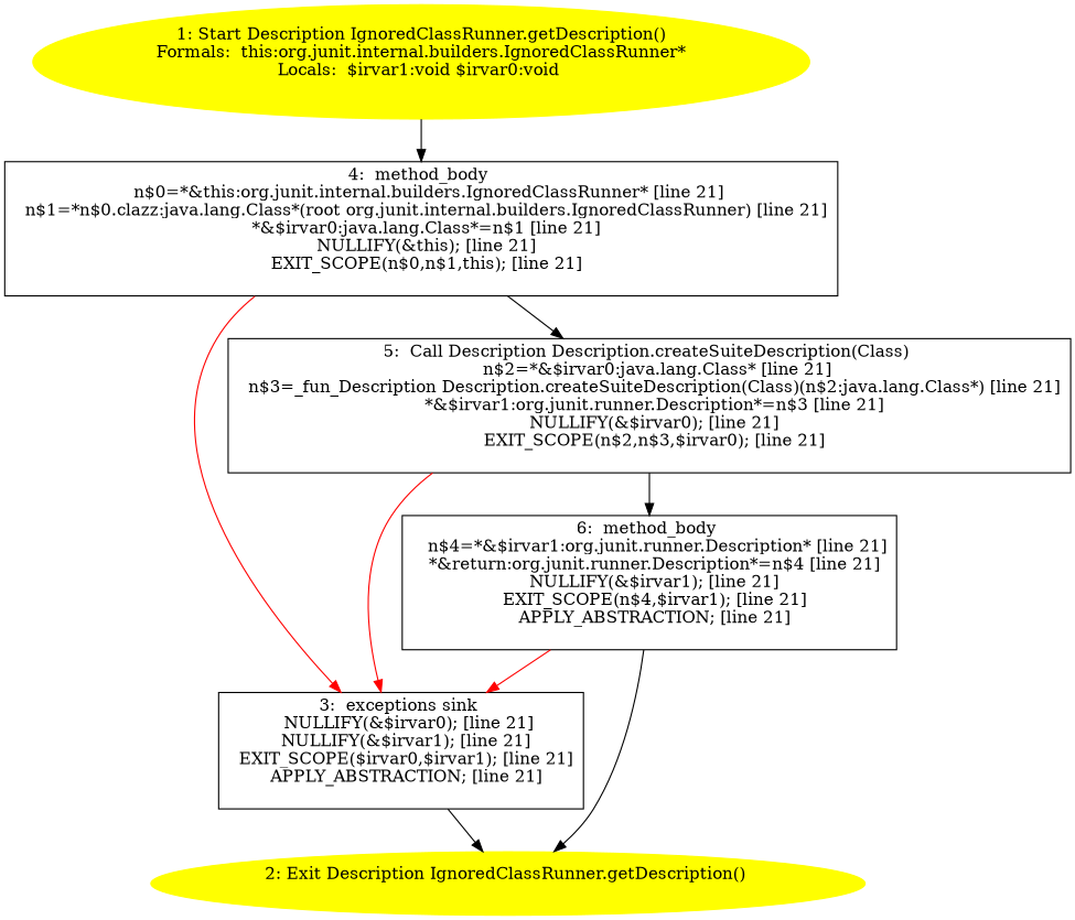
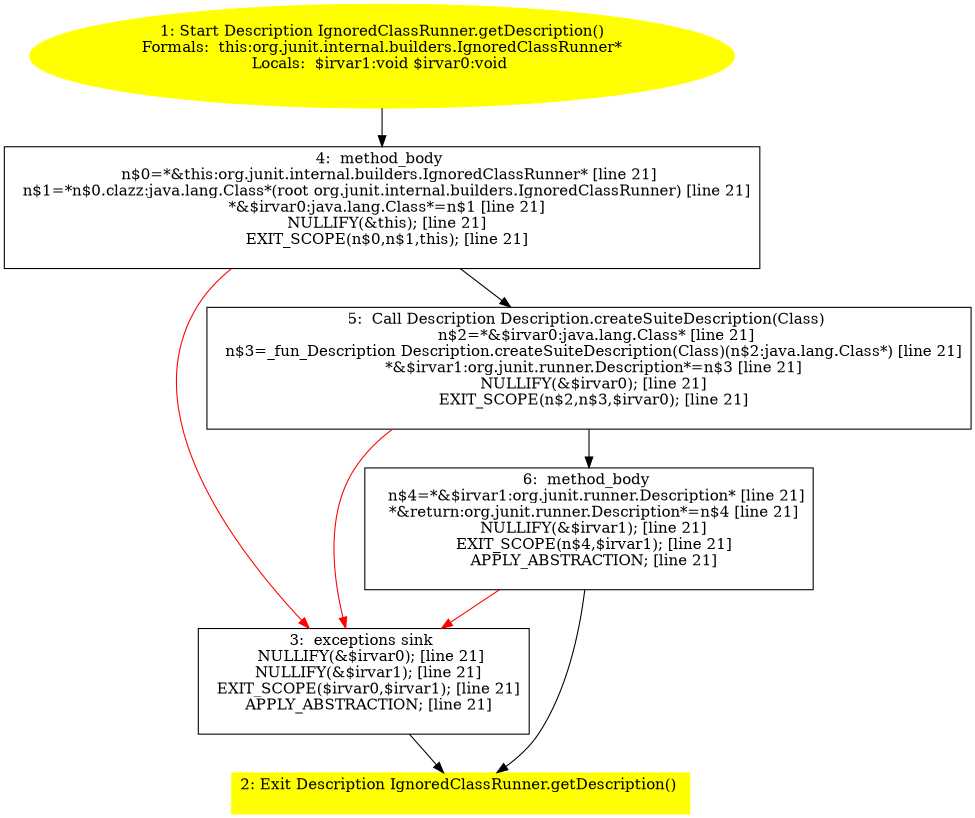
  digraph {
    node [shape=box]
    n1 [color=yellow label="1: Start Description IgnoredClassRunner.getDescription()\nFormals:  this:org.junit.internal.builders.IgnoredClassRunner*\nLocals:  $irvar1:void $irvar0:void \n  " style=filled shape=""]
    n2 [label="4:  method_body \n   n$0=*&this:org.junit.internal.builders.IgnoredClassRunner* [line 21]\n  n$1=*n$0.clazz:java.lang.Class*(root org.junit.internal.builders.IgnoredClassRunner) [line 21]\n  *&$irvar0:java.lang.Class*=n$1 [line 21]\n  NULLIFY(&this); [line 21]\n  EXIT_SCOPE(n$0,n$1,this); [line 21]\n "]
    n3 [label="3:  exceptions sink \n   NULLIFY(&$irvar0); [line 21]\n  NULLIFY(&$irvar1); [line 21]\n  EXIT_SCOPE($irvar0,$irvar1); [line 21]\n  APPLY_ABSTRACTION; [line 21]\n "]
    n4 [label="5:  Call Description Description.createSuiteDescription(Class) \n   n$2=*&$irvar0:java.lang.Class* [line 21]\n  n$3=_fun_Description Description.createSuiteDescription(Class)(n$2:java.lang.Class*) [line 21]\n  *&$irvar1:org.junit.runner.Description*=n$3 [line 21]\n  NULLIFY(&$irvar0); [line 21]\n  EXIT_SCOPE(n$2,n$3,$irvar0); [line 21]\n "]
-   n5 [color=yellow label="2: Exit Description IgnoredClassRunner.getDescription() \n  " style=filled shape=""]
+   n5 [color=yellow label="2: Exit Description IgnoredClassRunner.getDescription() \n  " style=filled]
    n6 [label="6:  method_body \n   n$4=*&$irvar1:org.junit.runner.Description* [line 21]\n  *&return:org.junit.runner.Description*=n$4 [line 21]\n  NULLIFY(&$irvar1); [line 21]\n  EXIT_SCOPE(n$4,$irvar1); [line 21]\n  APPLY_ABSTRACTION; [line 21]\n "]
    n1 -> n2
    n2 -> n3 [color=red]
    n2 -> n4
    n3 -> n5
    n4 -> n3 [color=red]
    n4 -> n6
    n6 -> n3 [color=red]
    n6 -> n5
  }
